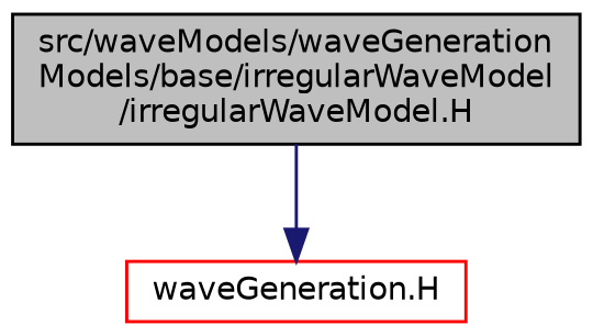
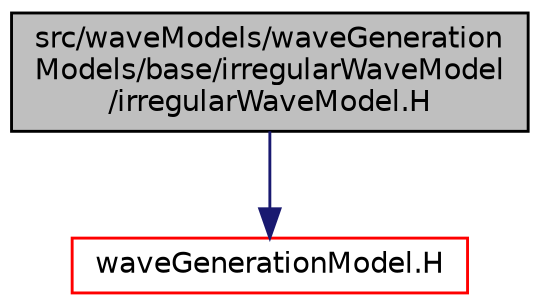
  digraph {
    node [fontname=Helvetica fontsize=10 shape=record]
    n1 [color=black fillcolor=grey75 fontcolor=black height=0.2 label="src/waveModels/waveGeneration\lModels/base/irregularWaveModel\l/irregularWaveModel.H" style=filled width=0.4]
-   n2 [color=red height=0.2 label="waveGeneration.H" width=0.4]
+   n2 [color=red height=0.2 label="waveGenerationModel.H" width=0.4]
    n1 -> n2 [color=midnightblue fontname=Helvetica fontsize=10 labelfontname=Helvetica labelfontsize=10 style=solid]
  }
